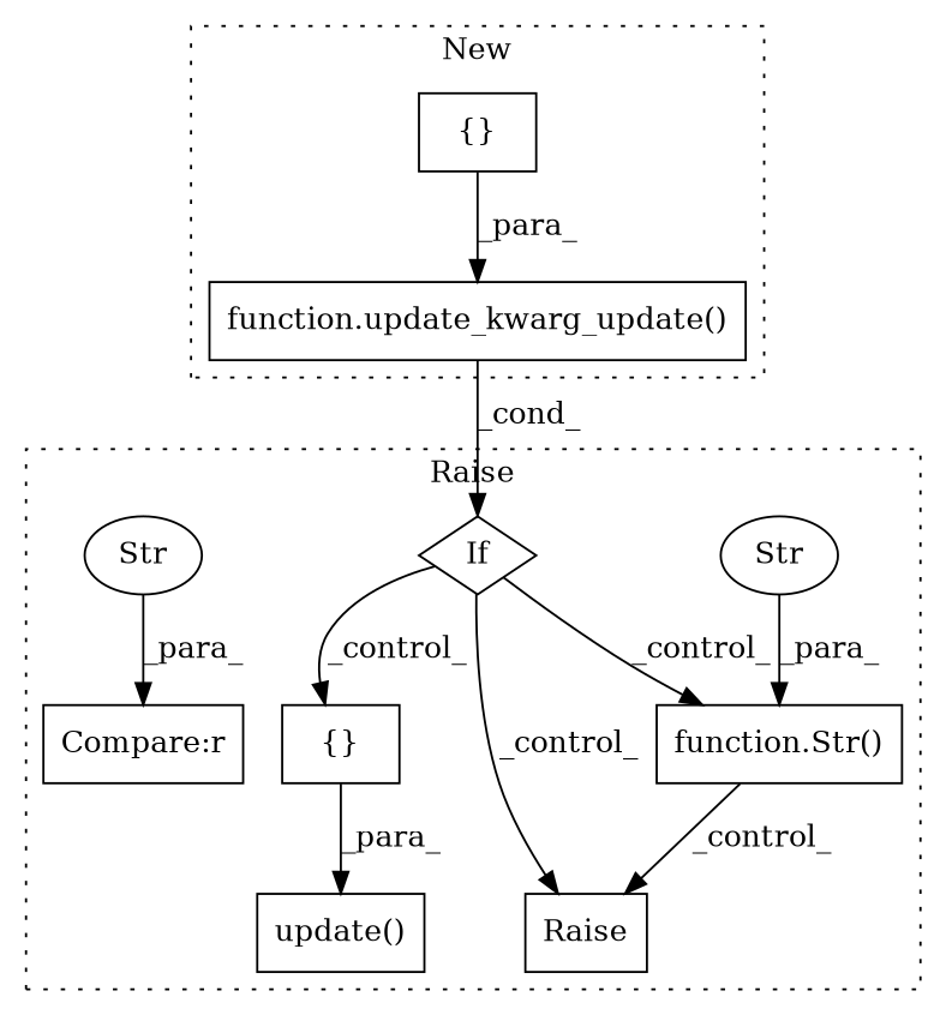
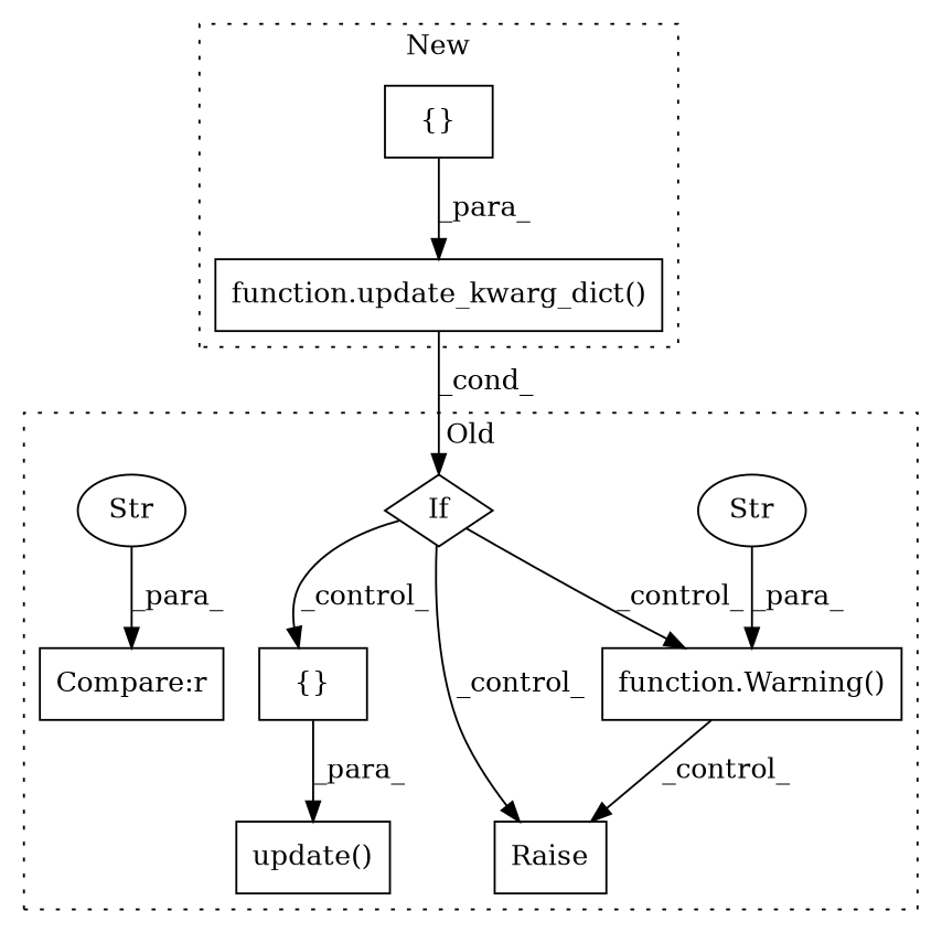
  digraph {
    node [a=75 l=6 s=9707 shape=box]
    n1 [a=91 label=Raise s=9761]
    n2 [a=96 l=3 label=If s=9704 shape=diamond]
    n3 [a=40 l=40 label="Compare:r"]
    n4 [a=66 label=Str shape=ellipse]
-   n5 [l="25,1" label="function.Str()" s="9767,9937"]
+   n5 [l="25,1" label="function.Warning()" s="9767,9937"]
    n6 [a=66 l=145 label=Str s=9792 shape=ellipse]
    n7 [a=95 l="1,1" label="{}" s="9985,10012"]
    n8 [l="38,1" label="update()" s="9947,10013"]
-   n9 [l="18,1" label="function.update_kwarg_update()" s="10771,10934"]
+   n9 [l="18,1" label="function.update_kwarg_dict()" s="10771,10934"]
    n10 [a=95 l="1,1" label="{}" s="10890,10917"]
    subgraph cluster_1 {
-     label=Raise
+     label=Old
      style=dotted
      n1
      n2
      n3
      n4
      n5
      n6
      n7
      n8
    }
    subgraph cluster_2 {
      label=New
      style=dotted
      n9
      n10
    }
    n2 -> n1 [label=_control_]
    n2 -> n5 [label=_control_]
    n2 -> n7 [label=_control_]
    n4 -> n3 [label=_para_]
    n5 -> n1 [label=_control_]
    n6 -> n5 [label=_para_]
    n7 -> n8 [label=_para_]
    n9 -> n2 [label=_cond_]
    n10 -> n9 [label=_para_]
  }
